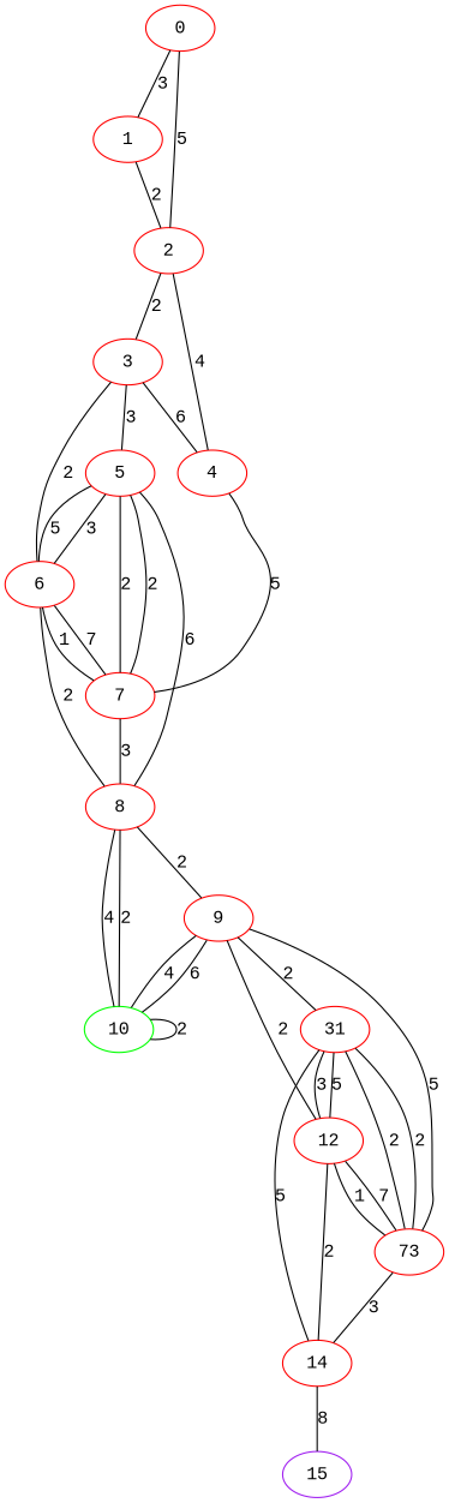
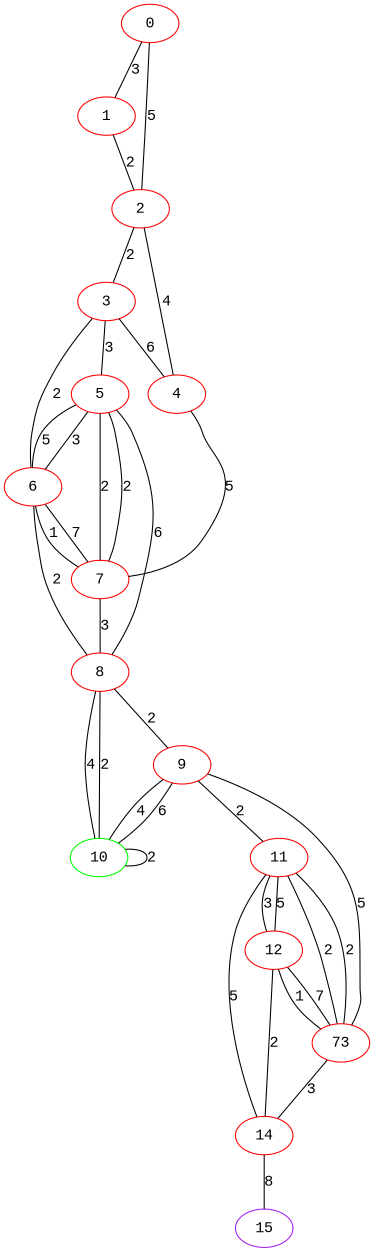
  graph {
    fontname="Liberation Mono"
    node [color=red fontname="Liberation Mono" weight=1]
    edge [fontname="Liberation Mono"]
    0
    1
    2
    3
    4
    5
    6
    7
    8
    9
    10 [color=green weight=2]
-   11 [label=31]
+   11
    12
    n14 [label=73]
    14
    15 [color=purple weight=4]
    0 -- 1 [label=3]
    0 -- 2 [label=5]
    1 -- 2 [label=2]
    2 -- 3 [label=2]
    2 -- 4 [label=4]
    3 -- 4 [label=6]
    3 -- 5 [label=3]
    3 -- 6 [label=2]
    4 -- 7 [label=5]
    5 -- 6 [label=5]
    5 -- 6 [label=3]
    5 -- 7 [label=2]
    5 -- 7 [label=2]
    5 -- 8 [label=6]
    6 -- 7 [label=7]
    6 -- 7 [label=1]
    6 -- 8 [label=2]
    7 -- 8 [label=3]
    8 -- 9 [label=2]
    8 -- 10 [label=2]
    8 -- 10 [label=4]
    9 -- 10 [label=4]
    9 -- 10 [label=6]
    9 -- 11 [label=2]
-   9 -- 12 [label=2]
    9 -- n14 [label=5]
    10 -- 10 [label=2]
    11 -- 12 [label=3]
    11 -- 12 [label=5]
    11 -- n14 [label=2]
    11 -- n14 [label=2]
    11 -- 14 [label=5]
    12 -- n14 [label=1]
    12 -- n14 [label=7]
    12 -- 14 [label=2]
    n14 -- 14 [label=3]
    14 -- 15 [label=8]
  }
